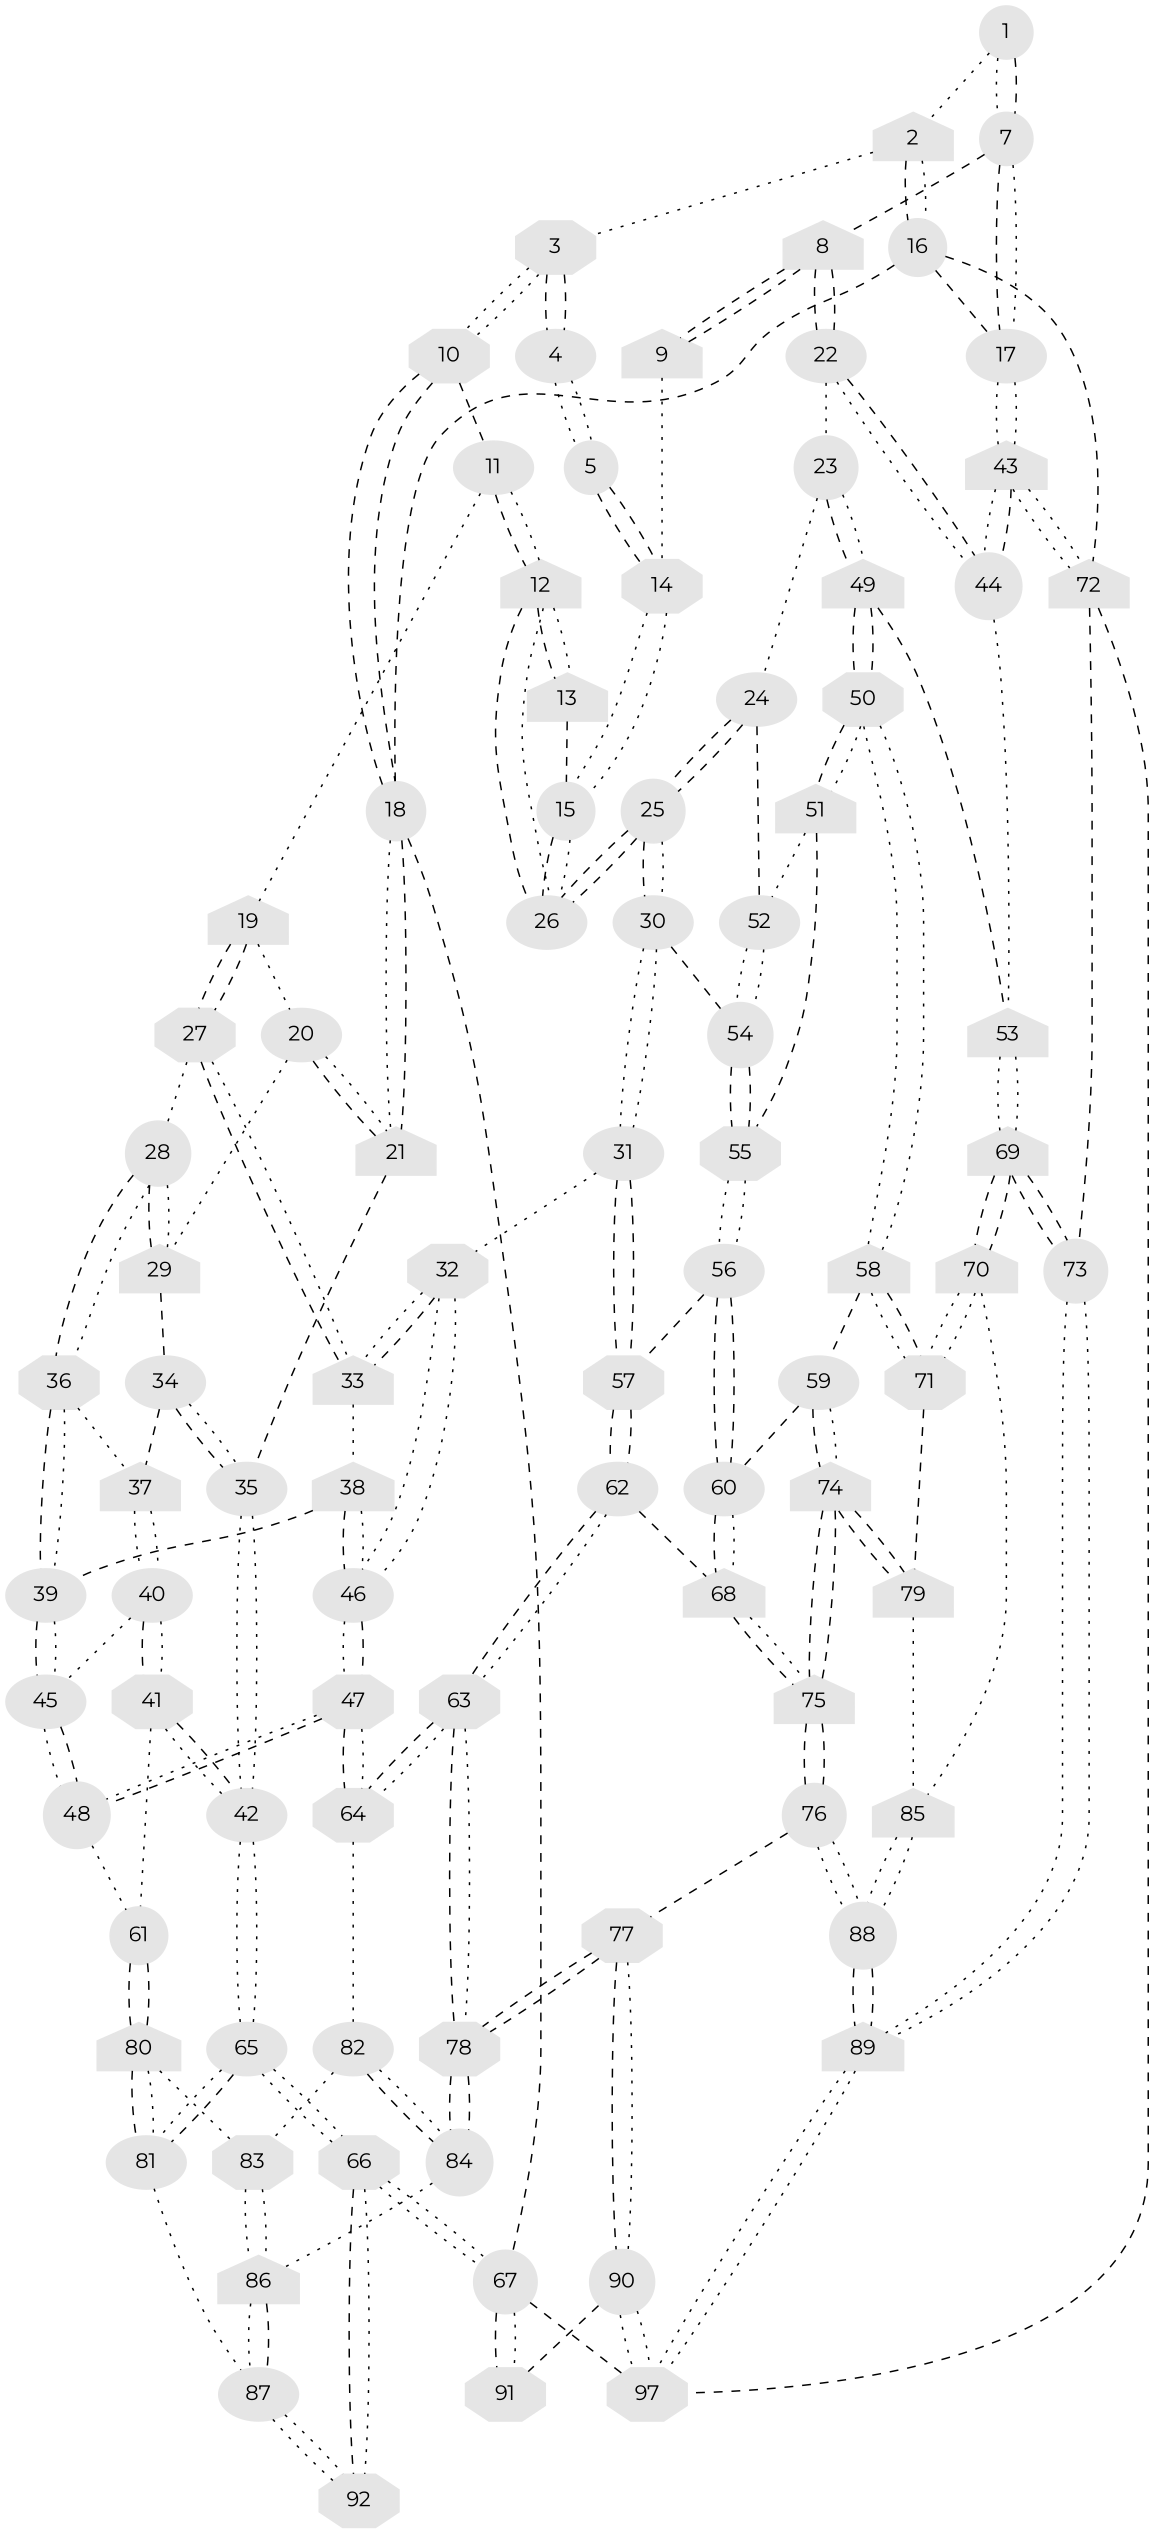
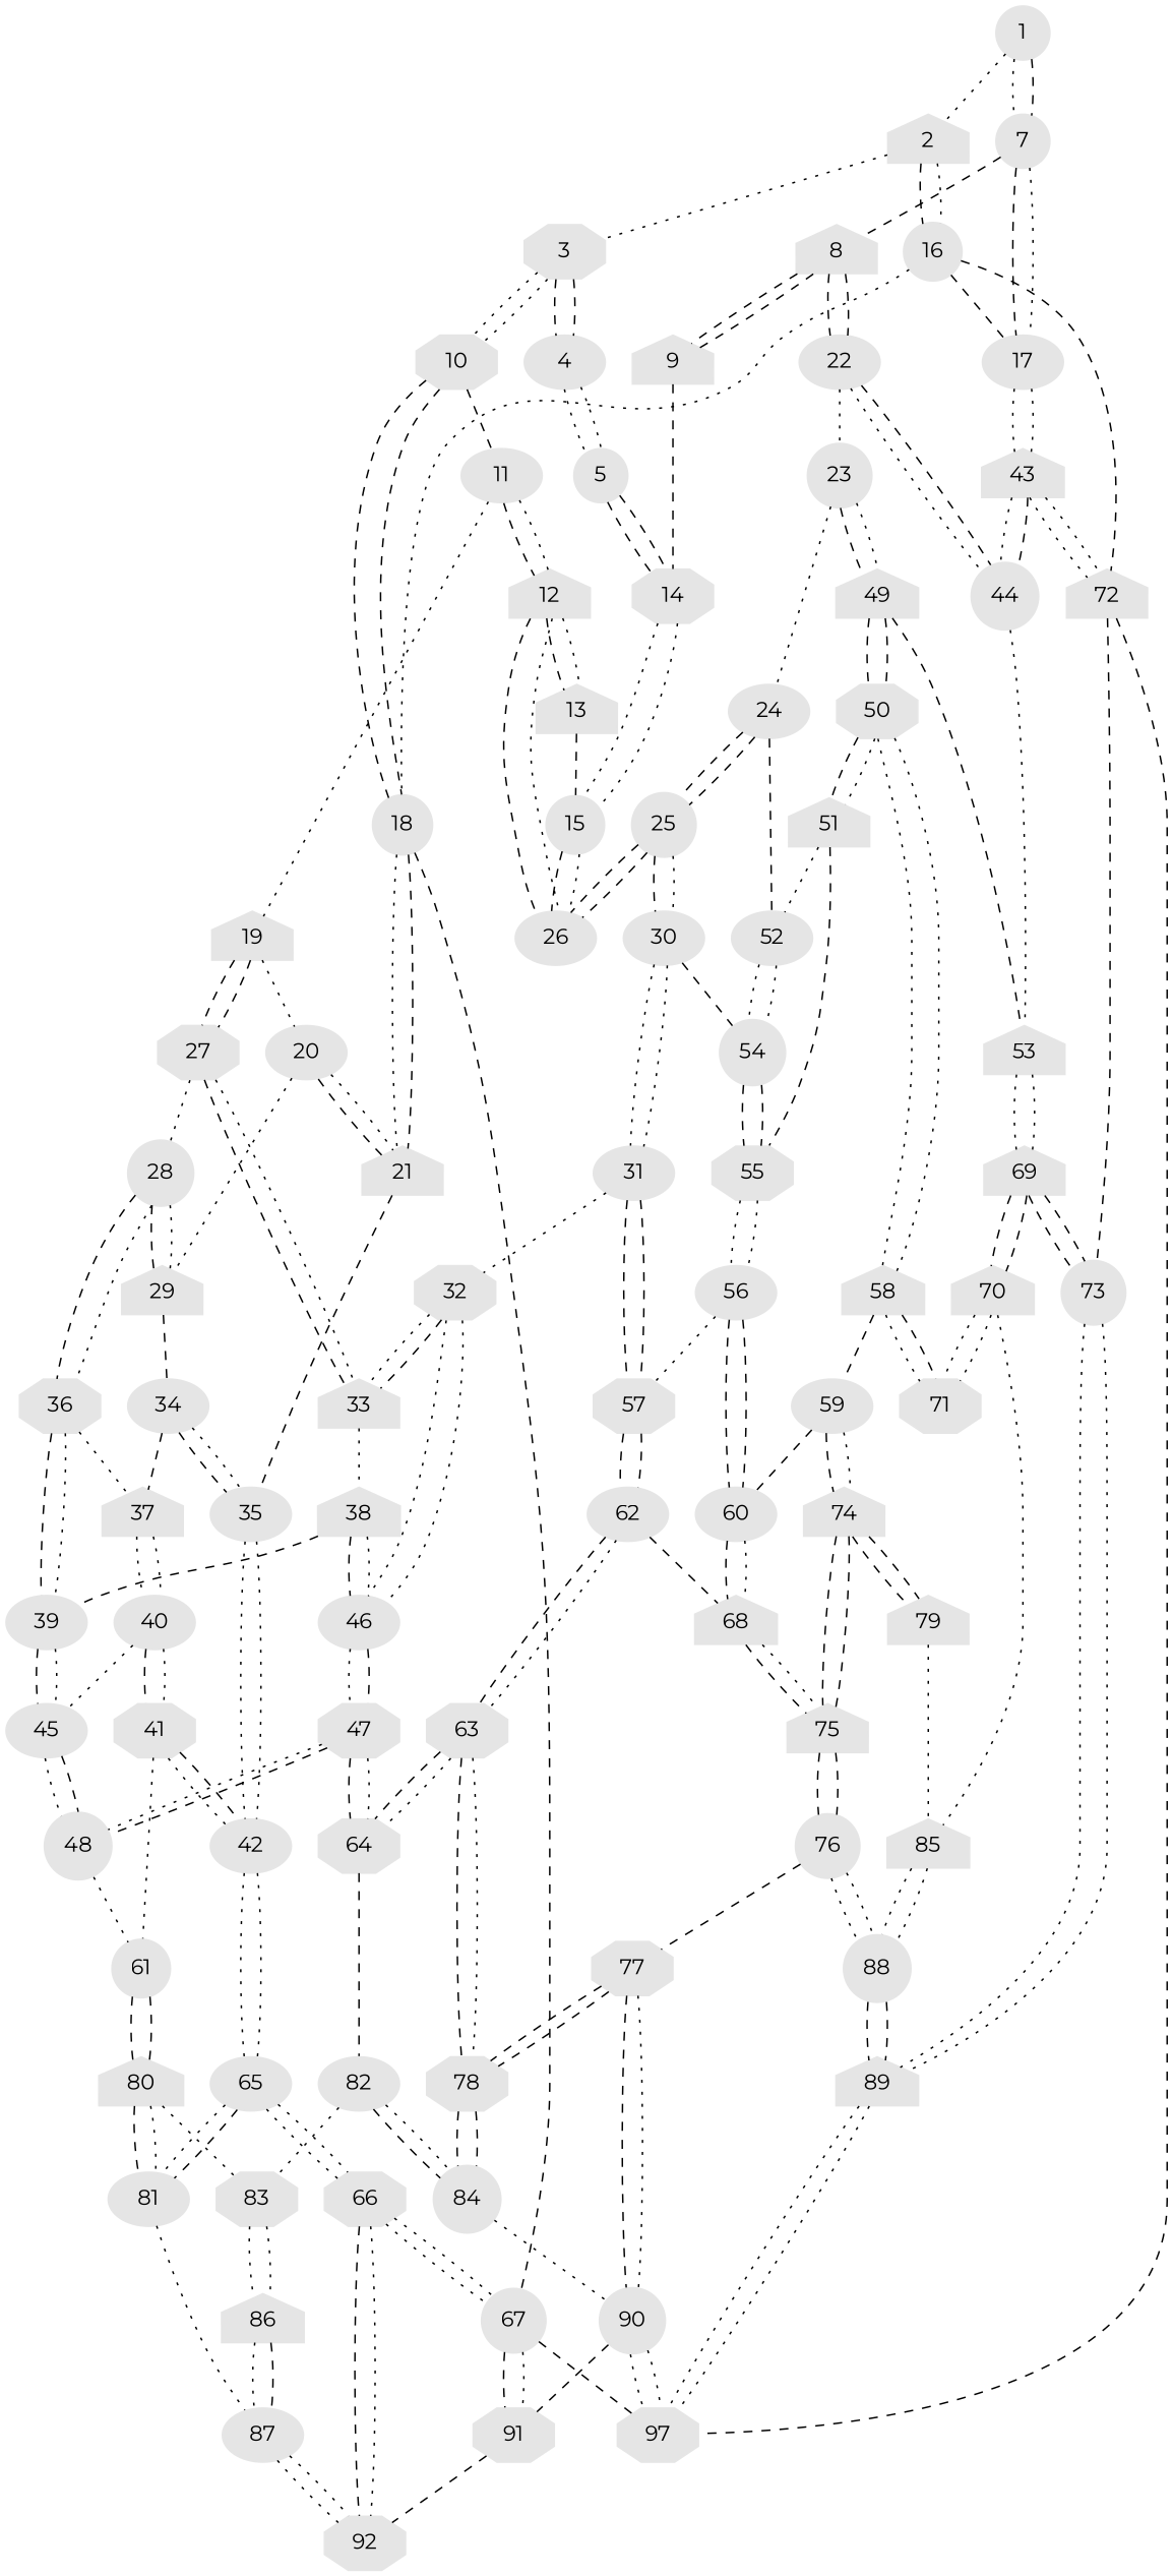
  graph {
    fontname=Montserrat
    node [color=gray90 fontname=Montserrat shape=house style=filled]
    edge [fontname=Montserrat style=dotted]
    1 [shape=circle]
    2
    7 [shape=circle]
    3 [shape=octagon]
    16 [shape=circle]
    8
    17 [shape=ellipse]
    4 [shape=ellipse]
    10 [shape=octagon]
    18 [shape=circle]
    72
    5 [shape=circle]
    11 [shape=ellipse]
    14 [shape=octagon]
    15 [shape=circle]
    9
    22 [shape=ellipse]
    43
    23 [shape=circle]
    44 [shape=circle]
    12
    19
    21
    67 [shape=circle]
    13
    26 [shape=ellipse]
    20 [shape=ellipse]
    27 [shape=octagon]
    n29 [label=97 shape=octagon]
    73 [shape=circle]
    35 [shape=ellipse]
    91 [shape=octagon]
    29
    28 [shape=circle]
    33
    34 [shape=ellipse]
    42 [shape=ellipse]
    24 [shape=ellipse]
    49
    53
    25 [shape=circle]
    52 [shape=ellipse]
    50 [shape=octagon]
    30 [shape=ellipse]
    54 [shape=circle]
    31 [shape=ellipse]
    36 [shape=octagon]
    38
    37
    39 [shape=ellipse]
    32 [shape=octagon]
    57 [shape=octagon]
    55 [shape=octagon]
    46 [shape=ellipse]
    62 [shape=ellipse]
    47 [shape=octagon]
    40 [shape=ellipse]
    65 [shape=ellipse]
    45 [shape=ellipse]
    41 [shape=octagon]
    48 [shape=circle]
    61 [shape=circle]
    80
    66 [shape=octagon]
    81 [shape=ellipse]
    69
    64 [shape=octagon]
    82 [shape=ellipse]
    51
    58
    59 [shape=ellipse]
    71 [shape=octagon]
    56 [shape=ellipse]
    70
    60 [shape=ellipse]
    68
    63 [shape=octagon]
    74
    79
    75
    83 [shape=octagon]
    78 [shape=octagon]
    84 [shape=circle]
    92 [shape=octagon]
    87 [shape=ellipse]
    76 [shape=circle]
    85
    89
    88 [shape=circle]
    77 [shape=octagon]
    90 [shape=circle]
    86
    1 -- 2
    1 -- 7
    1 -- 7 [style=dashed]
    2 -- 3
    2 -- 16 [style=dashed]
    2 -- 16
    7 -- 8 [style=dashed]
    7 -- 17 [style=dashed]
    7 -- 17
    3 -- 4 [style=dashed]
    3 -- 4 [style=dashed]
    3 -- 10
    3 -- 10
    16 -- 17 [style=dashed]
-   16 -- 18 [style=dashed]
+   16 -- 18
    16 -- 72 [style=dashed]
    8 -- 9 [style=dashed]
    8 -- 9 [style=dashed]
    8 -- 22 [style=dashed]
    8 -- 22 [style=dashed]
    17 -- 43
    17 -- 43
    4 -- 5
    4 -- 5
    10 -- 18 [style=dashed]
    10 -- 18 [style=dashed]
    10 -- 11 [style=dashed]
    18 -- 21
    18 -- 21 [style=dashed]
    18 -- 67 [style=dashed]
    72 -- n29 [style=dashed]
    72 -- 73 [style=dashed]
    5 -- 14 [style=dashed]
    5 -- 14 [style=dashed]
    11 -- 12 [style=dashed]
    11 -- 12
    11 -- 19
    14 -- 15
    14 -- 15
    15 -- 26 [style=dashed]
    15 -- 26
-   9 -- 14
+   9 -- 14 [style=dashed]
    22 -- 23
    22 -- 44
    22 -- 44 [style=dashed]
    43 -- 72
    43 -- 72
    43 -- 44
    43 -- 44 [style=dashed]
    23 -- 24
    23 -- 49 [style=dashed]
    23 -- 49
    44 -- 53
    12 -- 13 [style=dashed]
    12 -- 13
    12 -- 26 [style=dashed]
    12 -- 26
    19 -- 20
    19 -- 27 [style=dashed]
    19 -- 27 [style=dashed]
    21 -- 35 [style=dashed]
    67 -- n29 [style=dashed]
    67 -- 91 [style=dashed]
    67 -- 91
    13 -- 15 [style=dashed]
    20 -- 21 [style=dashed]
    20 -- 21
    20 -- 29
    27 -- 28
    27 -- 33 [style=dashed]
    27 -- 33
    73 -- 89
    73 -- 89
    35 -- 42
    35 -- 42
+   91 -- 92 [style=dashed]
    29 -- 34 [style=dashed]
    28 -- 29 [style=dashed]
    28 -- 29
    28 -- 36 [style=dashed]
    28 -- 36
    33 -- 38
    34 -- 35 [style=dashed]
    34 -- 35
    34 -- 37 [style=dashed]
    42 -- 65
    42 -- 65
    24 -- 25 [style=dashed]
    24 -- 25 [style=dashed]
    24 -- 52 [style=dashed]
    49 -- 53 [style=dashed]
    49 -- 50 [style=dashed]
    49 -- 50 [style=dashed]
    53 -- 69
    53 -- 69
    25 -- 26 [style=dashed]
    25 -- 26 [style=dashed]
    25 -- 30 [style=dashed]
    25 -- 30
    52 -- 54
    52 -- 54
    50 -- 51 [style=dashed]
    50 -- 51
    50 -- 58
    50 -- 58
    30 -- 54 [style=dashed]
    30 -- 31
    30 -- 31
    54 -- 55 [style=dashed]
    54 -- 55 [style=dashed]
    31 -- 32
    31 -- 57 [style=dashed]
    31 -- 57 [style=dashed]
    36 -- 37
    36 -- 39 [style=dashed]
    36 -- 39
    38 -- 39 [style=dashed]
    38 -- 46 [style=dashed]
    38 -- 46
    37 -- 40
    37 -- 40
    39 -- 45 [style=dashed]
    39 -- 45
    32 -- 33
    32 -- 33 [style=dashed]
    32 -- 46
    32 -- 46
    57 -- 62 [style=dashed]
    57 -- 62 [style=dashed]
    55 -- 56
    55 -- 56
    46 -- 47
    46 -- 47 [style=dashed]
    62 -- 68 [style=dashed]
    62 -- 63 [style=dashed]
    62 -- 63
    47 -- 48
    47 -- 48 [style=dashed]
    47 -- 64 [style=dashed]
    47 -- 64
    40 -- 45
    40 -- 41 [style=dashed]
    40 -- 41
    65 -- 66
    65 -- 66
    65 -- 81
    65 -- 81 [style=dashed]
    45 -- 48
    45 -- 48 [style=dashed]
    41 -- 42
    41 -- 42 [style=dashed]
    41 -- 61
    48 -- 61
    61 -- 80 [style=dashed]
    61 -- 80 [style=dashed]
    80 -- 81 [style=dashed]
    80 -- 81
    80 -- 83
    66 -- 67
    66 -- 67
    66 -- 92 [style=dashed]
    66 -- 92
    81 -- 87
    69 -- 73 [style=dashed]
    69 -- 73 [style=dashed]
    69 -- 70 [style=dashed]
    69 -- 70 [style=dashed]
-   64 -- 82
+   64 -- 82 [style=dashed]
    82 -- 83
    82 -- 84 [style=dashed]
    82 -- 84
    51 -- 52
    51 -- 55 [style=dashed]
    58 -- 59 [style=dashed]
    58 -- 71
    58 -- 71 [style=dashed]
    59 -- 60 [style=dashed]
    59 -- 74 [style=dashed]
    59 -- 74
-   71 -- 79 [style=dashed]
-   56 -- 57 [style=dashed]
+   56 -- 57
    56 -- 60 [style=dashed]
    56 -- 60 [style=dashed]
    70 -- 71
    70 -- 71
    70 -- 85
    60 -- 68 [style=dashed]
    60 -- 68
    68 -- 75 [style=dashed]
    68 -- 75
    63 -- 64 [style=dashed]
    63 -- 64
    63 -- 78 [style=dashed]
    63 -- 78
    74 -- 79 [style=dashed]
    74 -- 79 [style=dashed]
    74 -- 75 [style=dashed]
    74 -- 75 [style=dashed]
    79 -- 85
    75 -- 76 [style=dashed]
    75 -- 76 [style=dashed]
    83 -- 86
    83 -- 86
    78 -- 84 [style=dashed]
    78 -- 84 [style=dashed]
-   84 -- 86
+   84 -- 90
    87 -- 92
    87 -- 92
    76 -- 88
    76 -- 88
    76 -- 77 [style=dashed]
    85 -- 88
    85 -- 88
    89 -- n29
    89 -- n29
    88 -- 89 [style=dashed]
    88 -- 89 [style=dashed]
    77 -- 78 [style=dashed]
    77 -- 78 [style=dashed]
    77 -- 90 [style=dashed]
    77 -- 90
    90 -- n29
    90 -- n29
    90 -- 91 [style=dashed]
    86 -- 87
    86 -- 87 [style=dashed]
  }
